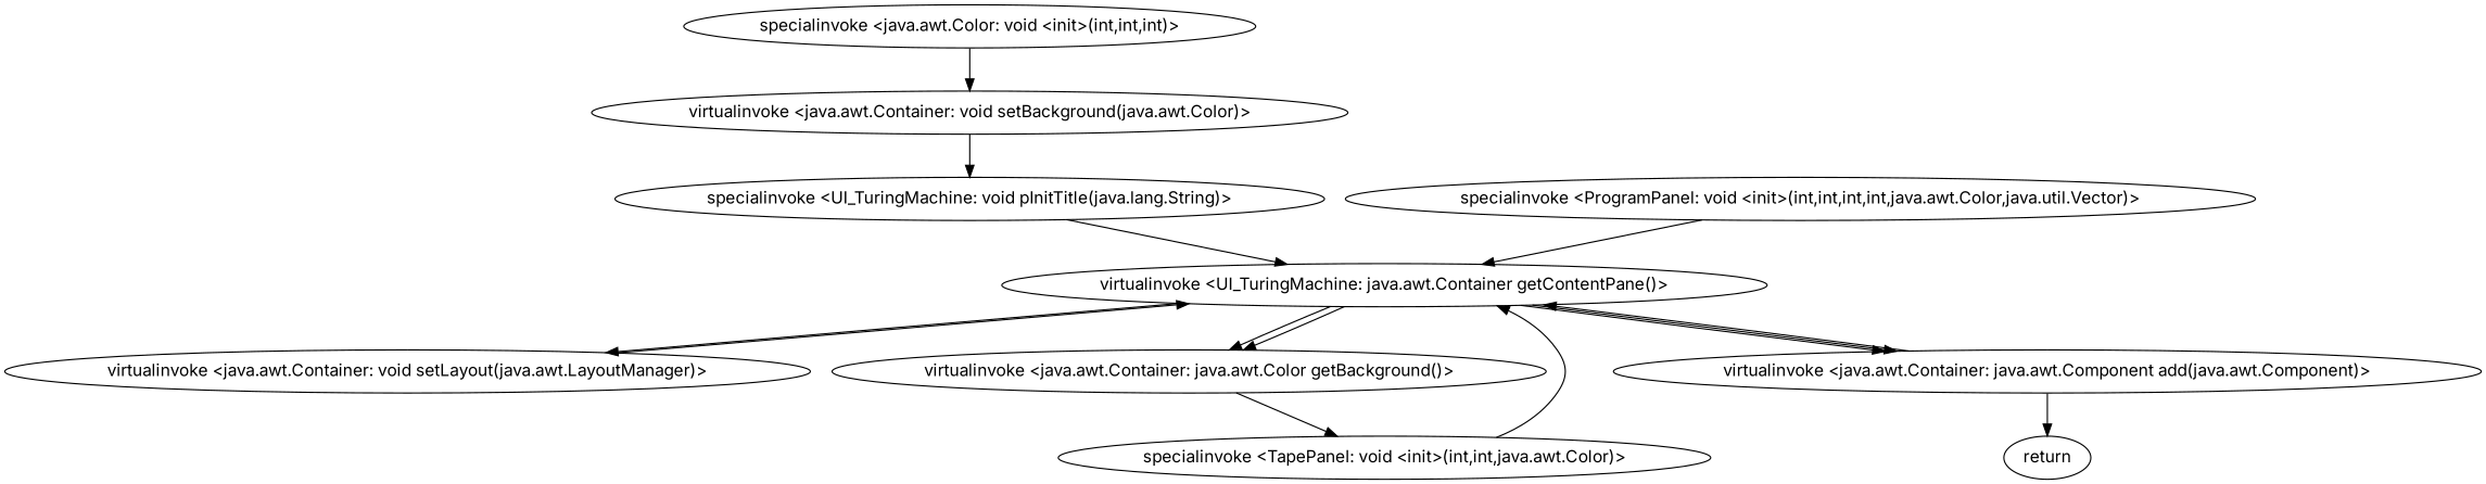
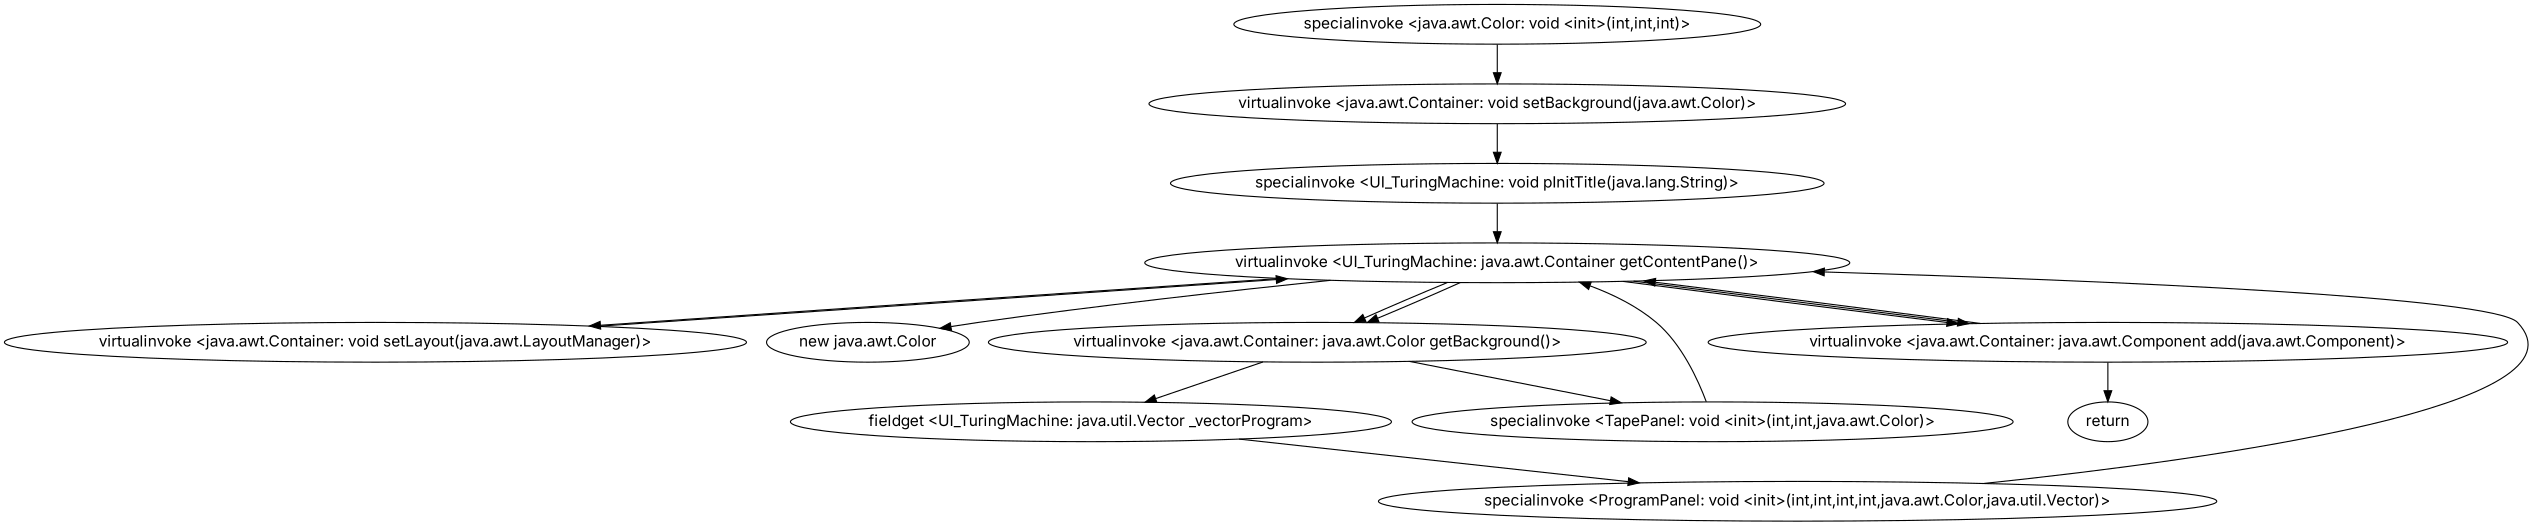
  digraph {
    fontname=Inter
    node [fontname=Inter]
    edge [fontname=Inter]
    "virtualinvoke <UI_TuringMachine: java.awt.Container getContentPane()>"
    "virtualinvoke <java.awt.Container: void setLayout(java.awt.LayoutManager)>"
+   "new java.awt.Color"
    "virtualinvoke <java.awt.Container: java.awt.Color getBackground()>"
    "virtualinvoke <java.awt.Container: java.awt.Component add(java.awt.Component)>"
    "specialinvoke <TapePanel: void <init>(int,int,java.awt.Color)>"
+   "fieldget <UI_TuringMachine: java.util.Vector _vectorProgram>"
    return
    "specialinvoke <java.awt.Color: void <init>(int,int,int)>"
    "virtualinvoke <java.awt.Container: void setBackground(java.awt.Color)>"
    "specialinvoke <UI_TuringMachine: void pInitTitle(java.lang.String)>"
    "specialinvoke <ProgramPanel: void <init>(int,int,int,int,java.awt.Color,java.util.Vector)>"
    "virtualinvoke <UI_TuringMachine: java.awt.Container getContentPane()>" -> "virtualinvoke <java.awt.Container: void setLayout(java.awt.LayoutManager)>"
+   "virtualinvoke <UI_TuringMachine: java.awt.Container getContentPane()>" -> "new java.awt.Color"
    "virtualinvoke <UI_TuringMachine: java.awt.Container getContentPane()>" -> "virtualinvoke <java.awt.Container: java.awt.Color getBackground()>"
    "virtualinvoke <UI_TuringMachine: java.awt.Container getContentPane()>" -> "virtualinvoke <java.awt.Container: java.awt.Color getBackground()>"
    "virtualinvoke <UI_TuringMachine: java.awt.Container getContentPane()>" -> "virtualinvoke <java.awt.Container: java.awt.Component add(java.awt.Component)>"
    "virtualinvoke <UI_TuringMachine: java.awt.Container getContentPane()>" -> "virtualinvoke <java.awt.Container: java.awt.Component add(java.awt.Component)>"
    "virtualinvoke <java.awt.Container: void setLayout(java.awt.LayoutManager)>" -> "virtualinvoke <UI_TuringMachine: java.awt.Container getContentPane()>"
    "virtualinvoke <java.awt.Container: java.awt.Color getBackground()>" -> "specialinvoke <TapePanel: void <init>(int,int,java.awt.Color)>"
+   "virtualinvoke <java.awt.Container: java.awt.Color getBackground()>" -> "fieldget <UI_TuringMachine: java.util.Vector _vectorProgram>"
    "virtualinvoke <java.awt.Container: java.awt.Component add(java.awt.Component)>" -> "virtualinvoke <UI_TuringMachine: java.awt.Container getContentPane()>"
    "virtualinvoke <java.awt.Container: java.awt.Component add(java.awt.Component)>" -> return
    "specialinvoke <TapePanel: void <init>(int,int,java.awt.Color)>" -> "virtualinvoke <UI_TuringMachine: java.awt.Container getContentPane()>"
+   "fieldget <UI_TuringMachine: java.util.Vector _vectorProgram>" -> "specialinvoke <ProgramPanel: void <init>(int,int,int,int,java.awt.Color,java.util.Vector)>"
    "specialinvoke <java.awt.Color: void <init>(int,int,int)>" -> "virtualinvoke <java.awt.Container: void setBackground(java.awt.Color)>"
    "virtualinvoke <java.awt.Container: void setBackground(java.awt.Color)>" -> "specialinvoke <UI_TuringMachine: void pInitTitle(java.lang.String)>"
    "specialinvoke <UI_TuringMachine: void pInitTitle(java.lang.String)>" -> "virtualinvoke <UI_TuringMachine: java.awt.Container getContentPane()>"
    "specialinvoke <ProgramPanel: void <init>(int,int,int,int,java.awt.Color,java.util.Vector)>" -> "virtualinvoke <UI_TuringMachine: java.awt.Container getContentPane()>"
  }
